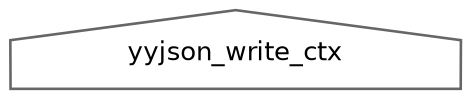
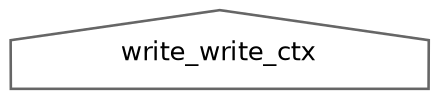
  digraph {
    rankdir=LR
-   n1 [color=grey40 fillcolor=white fontname=Helvetica fontsize=10 height=0.2 label=yyjson_write_ctx shape=house style=filled width=0.4]
+   n1 [color=grey40 fillcolor=white fontname=Helvetica fontsize=10 height=0.2 label=write_write_ctx shape=house style=filled width=0.4]
  }
